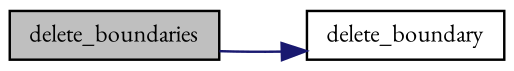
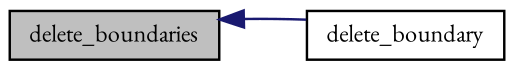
  digraph {
    rankdir=LR
    fontname="EB Garamond"
    node [color=black fontname="EB Garamond" fontsize=10 shape=record style=filled]
    n1 [fillcolor=grey75 fontcolor=black height=0.2 label=delete_boundaries width=0.4]
    n2 [fillcolor=white height=0.2 label=delete_boundary width=0.4]
-   n1 -> n2 [color=midnightblue fontname="EB Garamond" fontsize=10 labelfontname=Helvetica labelfontsize=10 style=solid]
+   n2 -> n1 [color=midnightblue fontname="EB Garamond" fontsize=10 labelfontname=Helvetica labelfontsize=10 style=solid]
  }
